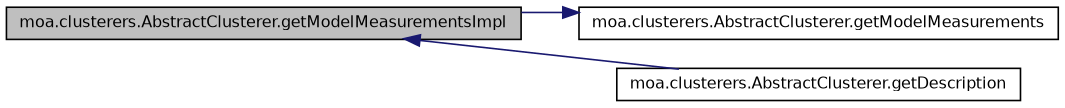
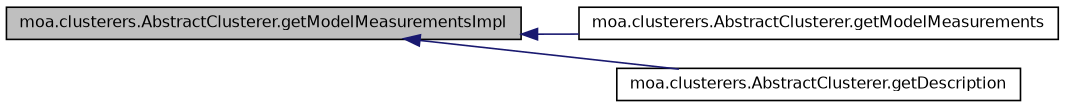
  digraph {
    rankdir=LR
    node [color=black fillcolor=white fontname=Helvetica fontsize=10 shape=record style=filled]
    edge [color=midnightblue dir=back fontname=Helvetica fontsize=10 labelfontname=Helvetica labelfontsize=10 style=solid]
    n1 [fillcolor=grey75 fontcolor=black height=0.2 label="moa.clusterers.AbstractClusterer.getModelMeasurementsImpl" width=0.4]
    n2 [height=0.2 label="moa.clusterers.AbstractClusterer.getModelMeasurements" width=0.4]
    n3 [height=0.2 label="moa.clusterers.AbstractClusterer.getDescription" width=0.4]
-   n2 -> n1
+   n1 -> n2
    n1 -> n3
  }
